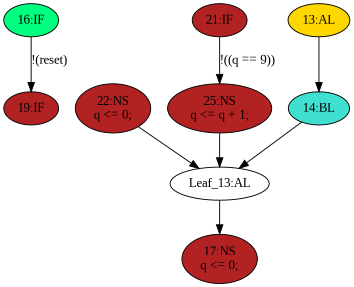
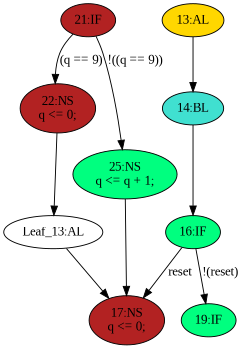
  strict digraph {
    fontname="Liberation Serif"
    node [fillcolor=firebrick fontname="Liberation Serif" statements="[]" style=filled typ=IfStatement]
    edge [cond="[]" fontname="Liberation Serif" lineno=None]
    n1 [ast="<pyverilog.vparser.ast.IfStatement object at 0x7f5daf728410>" fillcolor=springgreen label="16:IF"]
-   n2 [ast="<pyverilog.vparser.ast.IfStatement object at 0x7f5daf728550>" label="19:IF"]
+   n2 [ast="<pyverilog.vparser.ast.IfStatement object at 0x7f5daf728550>" fillcolor=springgreen label="19:IF"]
    n3 [ast="<pyverilog.vparser.ast.NonblockingSubstitution object at 0x7f5daf728a50>" label="17:NS\nq <= 0;" statements="[<pyverilog.vparser.ast.NonblockingSubstitution object at 0x7f5daf728a50>]" typ=NonblockingSubstitution]
    n4 [ast="<pyverilog.vparser.ast.IfStatement object at 0x7f5daf7285d0>" label="21:IF"]
    n5 [ast="<pyverilog.vparser.ast.NonblockingSubstitution object at 0x7f5daf728810>" label="22:NS\nq <= 0;" statements="[<pyverilog.vparser.ast.NonblockingSubstitution object at 0x7f5daf728810>]" typ=NonblockingSubstitution]
-   n6 [ast="<pyverilog.vparser.ast.NonblockingSubstitution object at 0x7f5daf728610>" label="25:NS\nq <= q + 1;" statements="[<pyverilog.vparser.ast.NonblockingSubstitution object at 0x7f5daf728610>]" typ=NonblockingSubstitution]
+   n6 [ast="<pyverilog.vparser.ast.NonblockingSubstitution object at 0x7f5daf728610>" fillcolor=springgreen label="25:NS\nq <= q + 1;" statements="[<pyverilog.vparser.ast.NonblockingSubstitution object at 0x7f5daf728610>]" typ=NonblockingSubstitution]
    n7 [def_var="['q']" label="Leaf_13:AL" fillcolor="" statements="" style="" typ=""]
    n8 [ast="<pyverilog.vparser.ast.Block object at 0x7f5daf728bd0>" fillcolor=turquoise label="14:BL" typ=Block]
    n9 [ast="<pyverilog.vparser.ast.Always object at 0x7f5daf728cd0>" clk_sens=True fillcolor=gold label="13:AL" sens="['clk', 'reset']" typ=Always use_var="['q', 'reset', 'slowena']"]
    n1 -> n2 [cond="['reset']" label="!(reset)" lineno=16]
+   n1 -> n3 [cond="['reset']" label=reset lineno=16]
+   n4 -> n5 [cond="['q']" label="(q == 9)" lineno=21]
    n4 -> n6 [cond="['q']" label="!((q == 9))" lineno=21]
    n5 -> n7
-   n6 -> n7
+   n6 -> n3
    n7 -> n3
-   n8 -> n7
+   n8 -> n1
    n9 -> n8
  }
